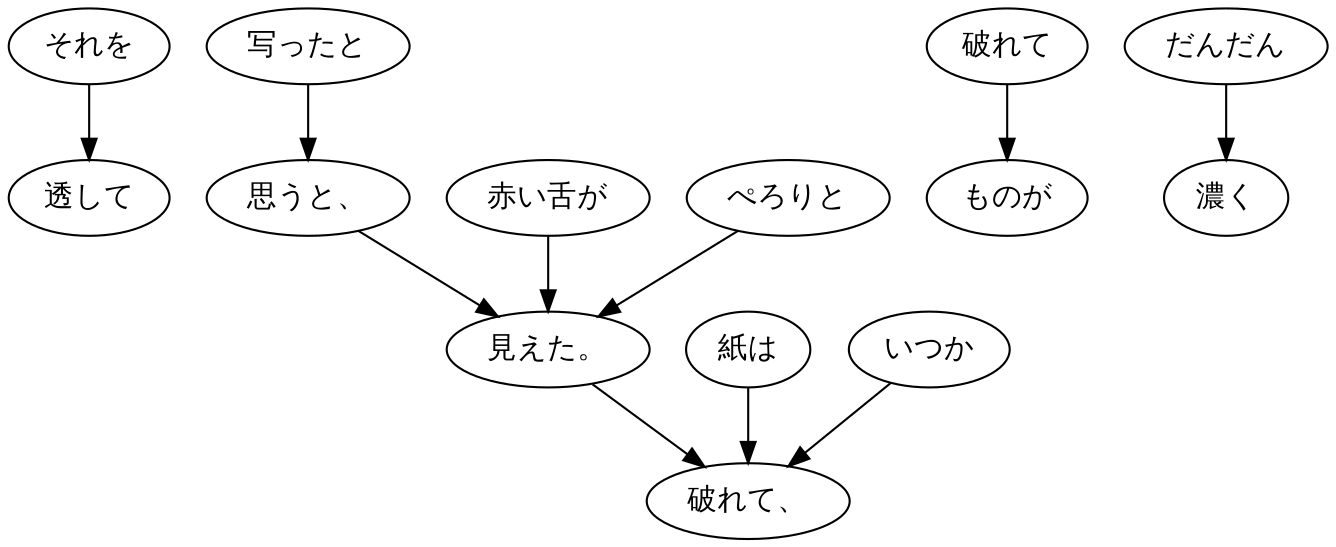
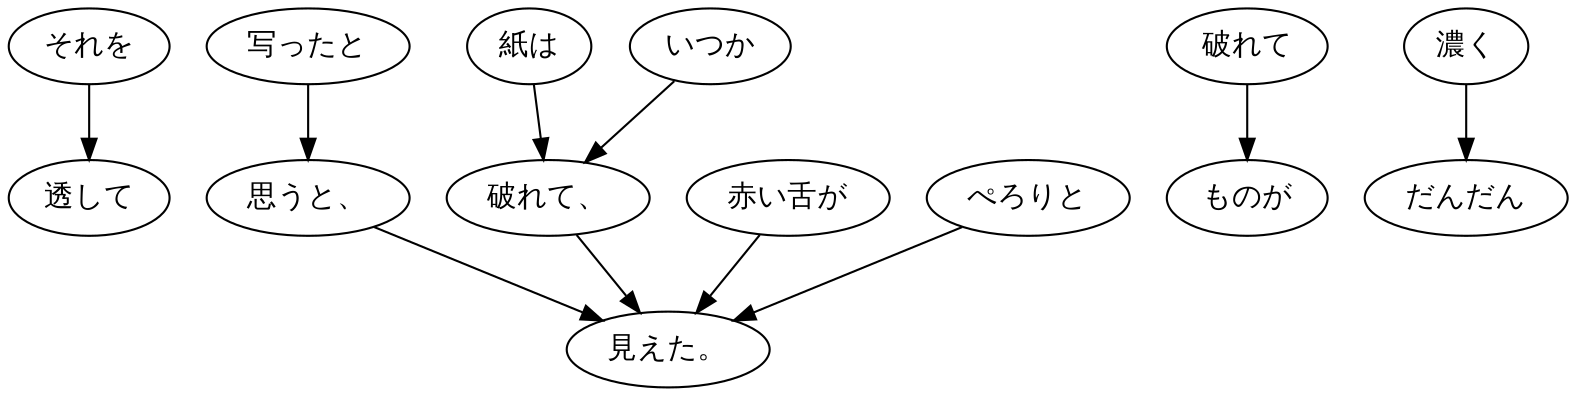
  digraph {
    fontname="Noto Sans"
    node [fontname="Noto Sans"]
    edge [fontname="Noto Sans"]
    n1 [label="それを"]
    n2 [label="透して"]
    n3 [label="写ったと"]
    n4 [label="思うと、"]
    n5 [label="破れて"]
    n6 [label="ものが"]
    n7 [label="だんだん"]
    n8 [label="濃く"]
    n9 [label="見えた。"]
    n10 [label="紙は"]
    n11 [label="破れて、"]
    n12 [label="いつか"]
    n13 [label="赤い舌が"]
    n14 [label="ぺろりと"]
    n1 -> n2
    n3 -> n4
    n4 -> n9
    n5 -> n6
-   n7 -> n8
+   n8 -> n7
    n10 -> n11
-   n9 -> n11
+   n11 -> n9
    n12 -> n11
    n13 -> n9
    n14 -> n9
  }
